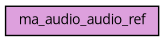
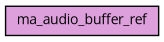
  digraph {
    rankdir=LR
    fontname="Open Sans"
-   n1 [color=black fillcolor=plum fontname="Open Sans" fontsize=10 height=0.2 label=ma_audio_audio_ref shape=record style=filled width=0.4]
+   n1 [color=black fillcolor=plum fontname="Open Sans" fontsize=10 height=0.2 label=ma_audio_buffer_ref shape=record style=filled width=0.4]
  }
